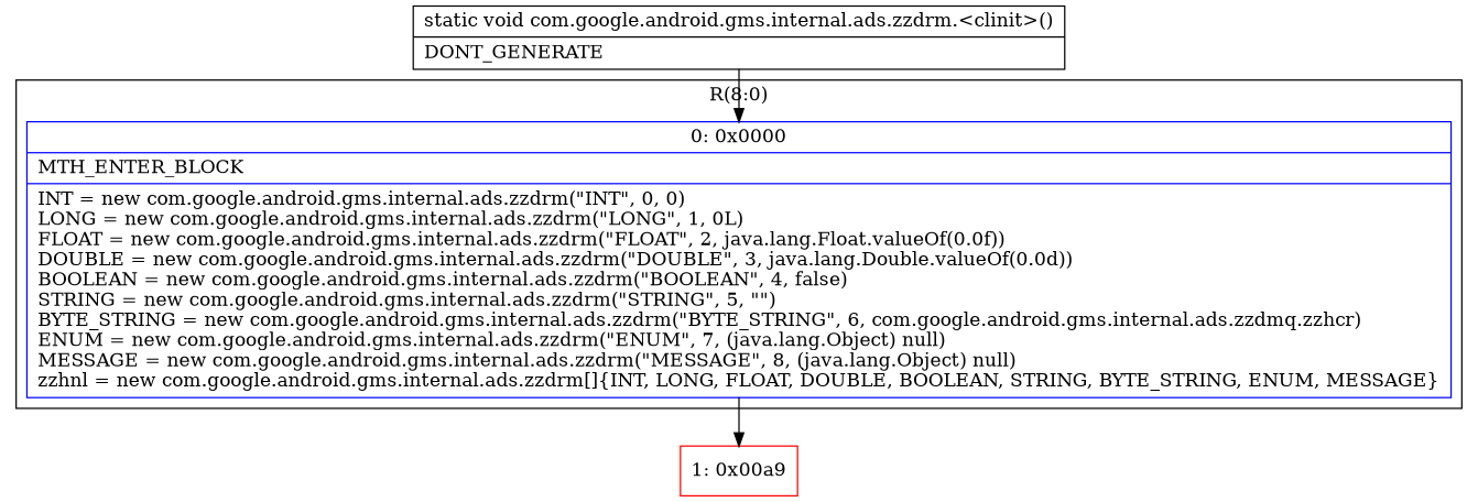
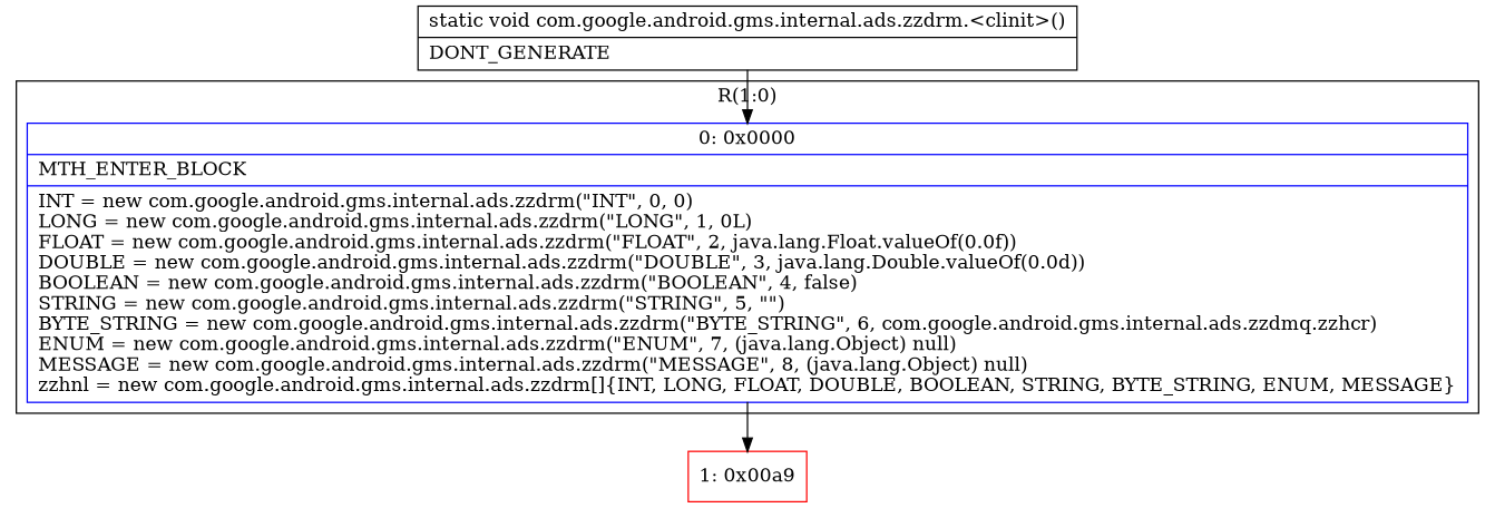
  digraph {
    node [shape=record]
    n1 [color=blue label="{0\:\ 0x0000|MTH_ENTER_BLOCK\l|INT = new com.google.android.gms.internal.ads.zzdrm(\"INT\", 0, 0)\lLONG = new com.google.android.gms.internal.ads.zzdrm(\"LONG\", 1, 0L)\lFLOAT = new com.google.android.gms.internal.ads.zzdrm(\"FLOAT\", 2, java.lang.Float.valueOf(0.0f))\lDOUBLE = new com.google.android.gms.internal.ads.zzdrm(\"DOUBLE\", 3, java.lang.Double.valueOf(0.0d))\lBOOLEAN = new com.google.android.gms.internal.ads.zzdrm(\"BOOLEAN\", 4, false)\lSTRING = new com.google.android.gms.internal.ads.zzdrm(\"STRING\", 5, \"\")\lBYTE_STRING = new com.google.android.gms.internal.ads.zzdrm(\"BYTE_STRING\", 6, com.google.android.gms.internal.ads.zzdmq.zzhcr)\lENUM = new com.google.android.gms.internal.ads.zzdrm(\"ENUM\", 7, (java.lang.Object) null)\lMESSAGE = new com.google.android.gms.internal.ads.zzdrm(\"MESSAGE\", 8, (java.lang.Object) null)\lzzhnl = new com.google.android.gms.internal.ads.zzdrm[]\{INT, LONG, FLOAT, DOUBLE, BOOLEAN, STRING, BYTE_STRING, ENUM, MESSAGE\}\l}"]
    n2 [color=red label="{1\:\ 0x00a9}"]
    n3 [label="{static void com.google.android.gms.internal.ads.zzdrm.\<clinit\>()  | DONT_GENERATE\l}"]
    subgraph cluster_1 {
-     label="R(8:0)"
+     label="R(1:0)"
      n1
    }
    n1 -> n2
    n3 -> n1
  }
